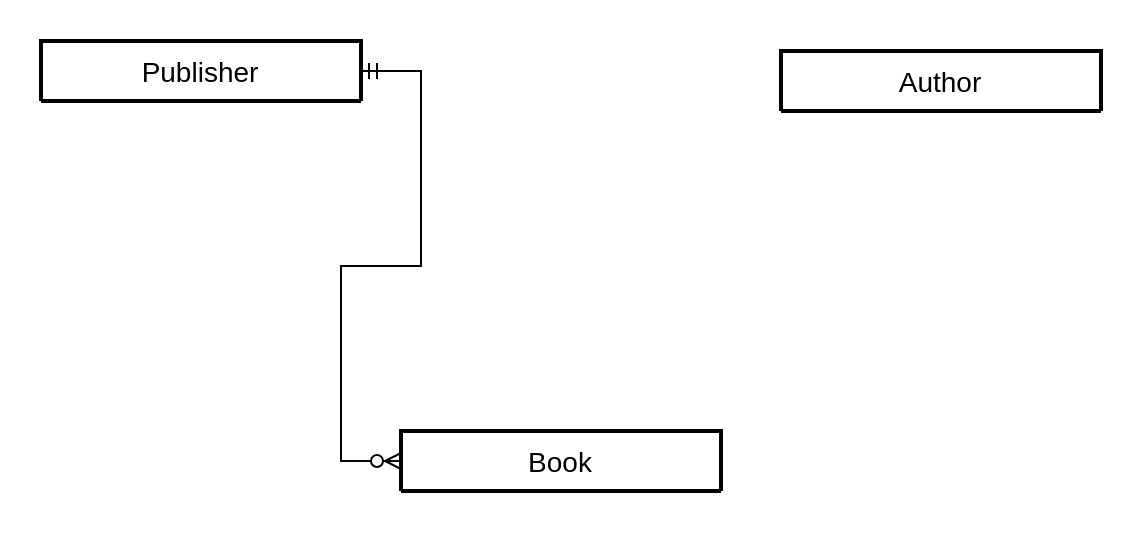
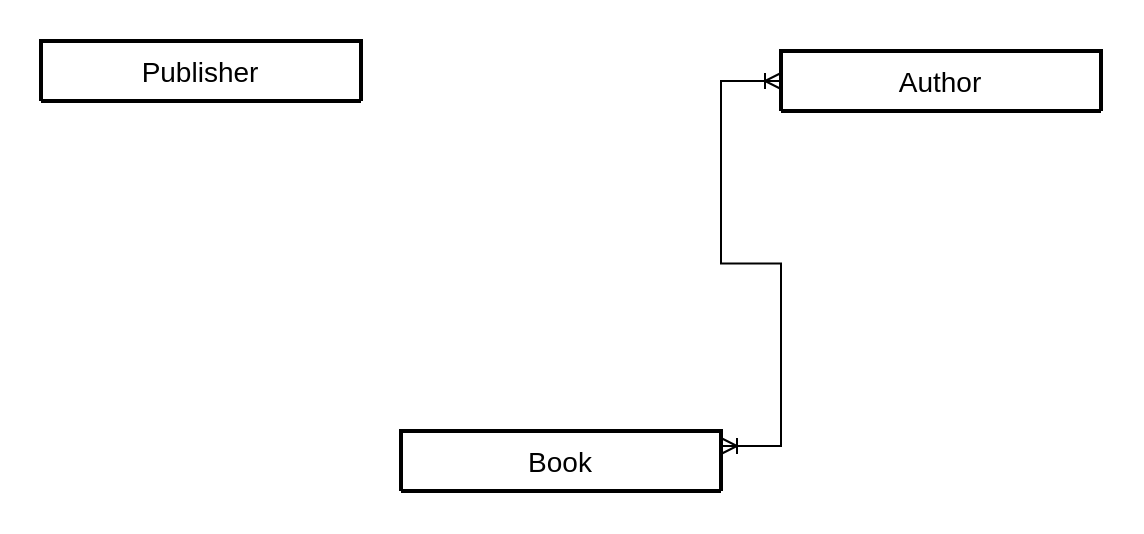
  <mxCell id="0" />
  <mxCell id="1" parent="0" />
  <mxCell id="2" value="Publisher" style="swimlane;childLayout=stackLayout;horizontal=1;startSize=30;horizontalStack=0;rounded=1;fontSize=14;fontStyle=0;strokeWidth=2;resizeParent=0;resizeLast=1;shadow=0;dashed=0;align=center;" parent="1" vertex="1"><mxGeometry x="20" y="20" width="160" height="30" as="geometry" /></mxCell>
  <mxCell id="3" value="Author" style="swimlane;childLayout=stackLayout;horizontal=1;startSize=30;horizontalStack=0;rounded=1;fontSize=14;fontStyle=0;strokeWidth=2;resizeParent=0;resizeLast=1;shadow=0;dashed=0;align=center;" parent="1" vertex="1"><mxGeometry x="390" y="25" width="160" height="30" as="geometry" /></mxCell>
  <mxCell id="4" value="Book" style="swimlane;childLayout=stackLayout;horizontal=1;startSize=30;horizontalStack=0;rounded=1;fontSize=14;fontStyle=0;strokeWidth=2;resizeParent=0;resizeLast=1;shadow=0;dashed=0;align=center;" parent="1" vertex="1"><mxGeometry x="200" y="215" width="160" height="30" as="geometry" /></mxCell>
- <mxCell id="6" value="" style="edgeStyle=entityRelationEdgeStyle;fontSize=12;html=1;endArrow=ERzeroToMany;startArrow=ERmandOne;rounded=0;entryX=0;entryY=0.5;entryDx=0;entryDy=0;exitX=1;exitY=0.5;exitDx=0;exitDy=0;" parent="1" source="2" target="4" edge="1"><mxGeometry width="100" height="100" relative="1" as="geometry"><mxPoint x="170" y="100" as="sourcePoint" /><mxPoint x="195.52" y="282.44" as="targetPoint" /></mxGeometry></mxCell>
+ <mxCell id="5" value="" style="edgeStyle=entityRelationEdgeStyle;fontSize=12;html=1;endArrow=ERoneToMany;startArrow=ERoneToMany;rounded=0;entryX=0;entryY=0.5;entryDx=0;entryDy=0;exitX=1;exitY=0.25;exitDx=0;exitDy=0;" parent="1" source="4" target="3" edge="1"><mxGeometry width="100" height="100" relative="1" as="geometry"><mxPoint x="362.72" y="275.24" as="sourcePoint" /><mxPoint x="390" y="100" as="targetPoint" /></mxGeometry></mxCell>
